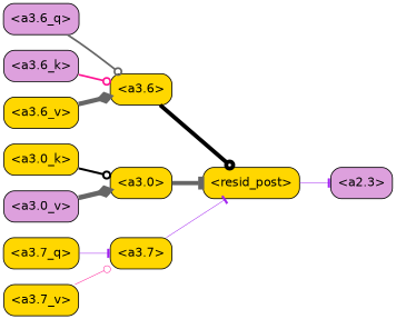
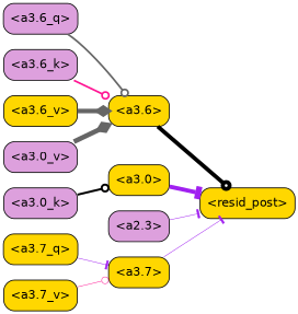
  strict digraph {
    rankdir=LR
    splines=true
    node [color=black fillcolor=gold fontname=Helvetica shape=box style="filled, rounded"]
    edge [arrowhead=odot color=purple penwidth=0.6]
    "<a3.7>"
    "<resid_post>"
    "<a3.6>"
    "<a3.0>"
    "<a2.3>" [fillcolor=plum]
    "<a3.7_q>"
    "<a3.6_q>" [fillcolor=plum]
    "<a3.6_k>" [fillcolor=plum]
-   "<a3.0_k>"
+   "<a3.0_k>" [fillcolor=plum]
    "<a3.7_v>"
    "<a3.6_v>"
    "<a3.0_v>" [fillcolor=plum]
    "<a3.7>" -> "<resid_post>" [arrowhead=tee]
    "<a3.6>" -> "<resid_post>" [color=black penwidth=4.7534414529800415]
-   "<a3.0>" -> "<resid_post>" [arrowhead=tee color=gray40 penwidth=4.898576855659485]
-   "<resid_post>" -> "<a2.3>" [arrowhead=tee]
+   "<a3.0>" -> "<resid_post>" [arrowhead=tee penwidth=4.898576855659485]
+   "<a2.3>" -> "<resid_post>" [arrowhead=tee]
    "<a3.7_q>" -> "<a3.7>" [arrowhead=tee]
    "<a3.6_q>" -> "<a3.6>" [color=gray40 penwidth=2.160832464694977]
    "<a3.6_k>" -> "<a3.6>" [color=deeppink penwidth=2.13908451795578]
    "<a3.0_k>" -> "<a3.0>" [color=black penwidth=2.520303964614868]
    "<a3.7_v>" -> "<a3.7>" [color=deeppink]
    "<a3.6_v>" -> "<a3.6>" [arrowhead=diamond color=gray40 penwidth=5.297133803367615]
-   "<a3.0_v>" -> "<a3.0>" [arrowhead=diamond color=gray40 penwidth=5.680712580680847]
+   "<a3.0_v>" -> "<a3.6>" [arrowhead=diamond color=gray40 penwidth=5.680712580680847]
  }
